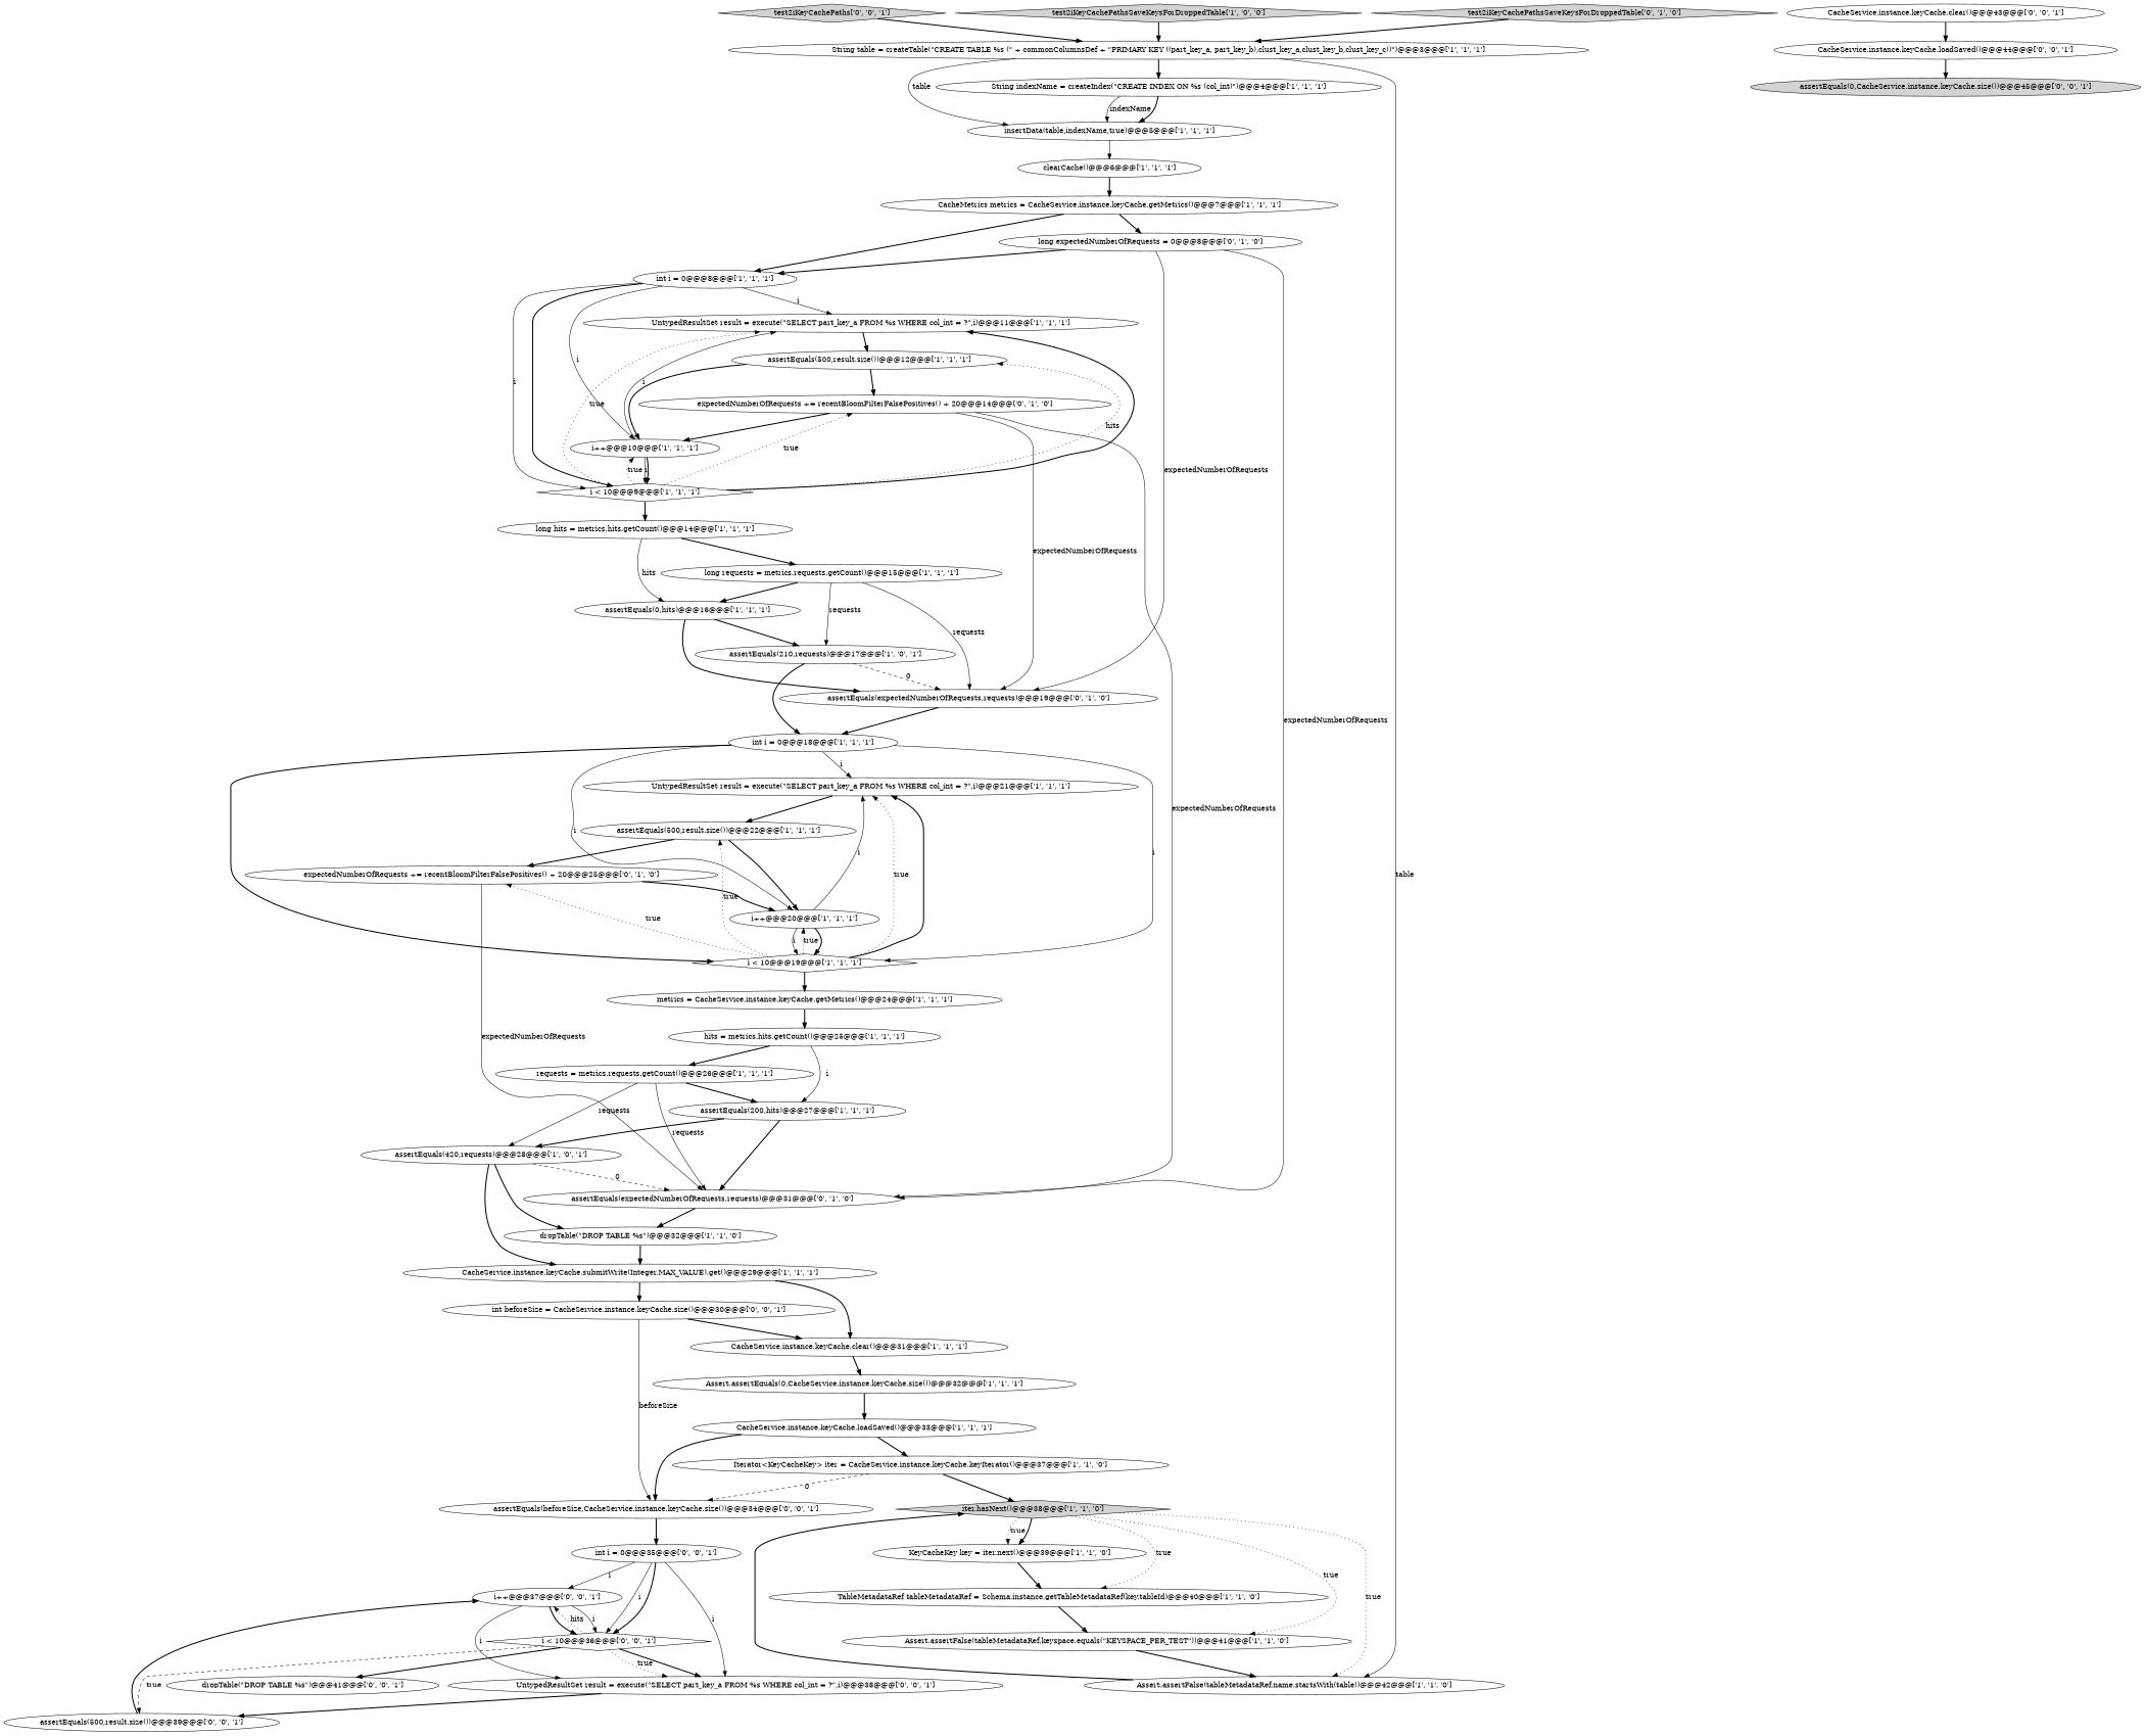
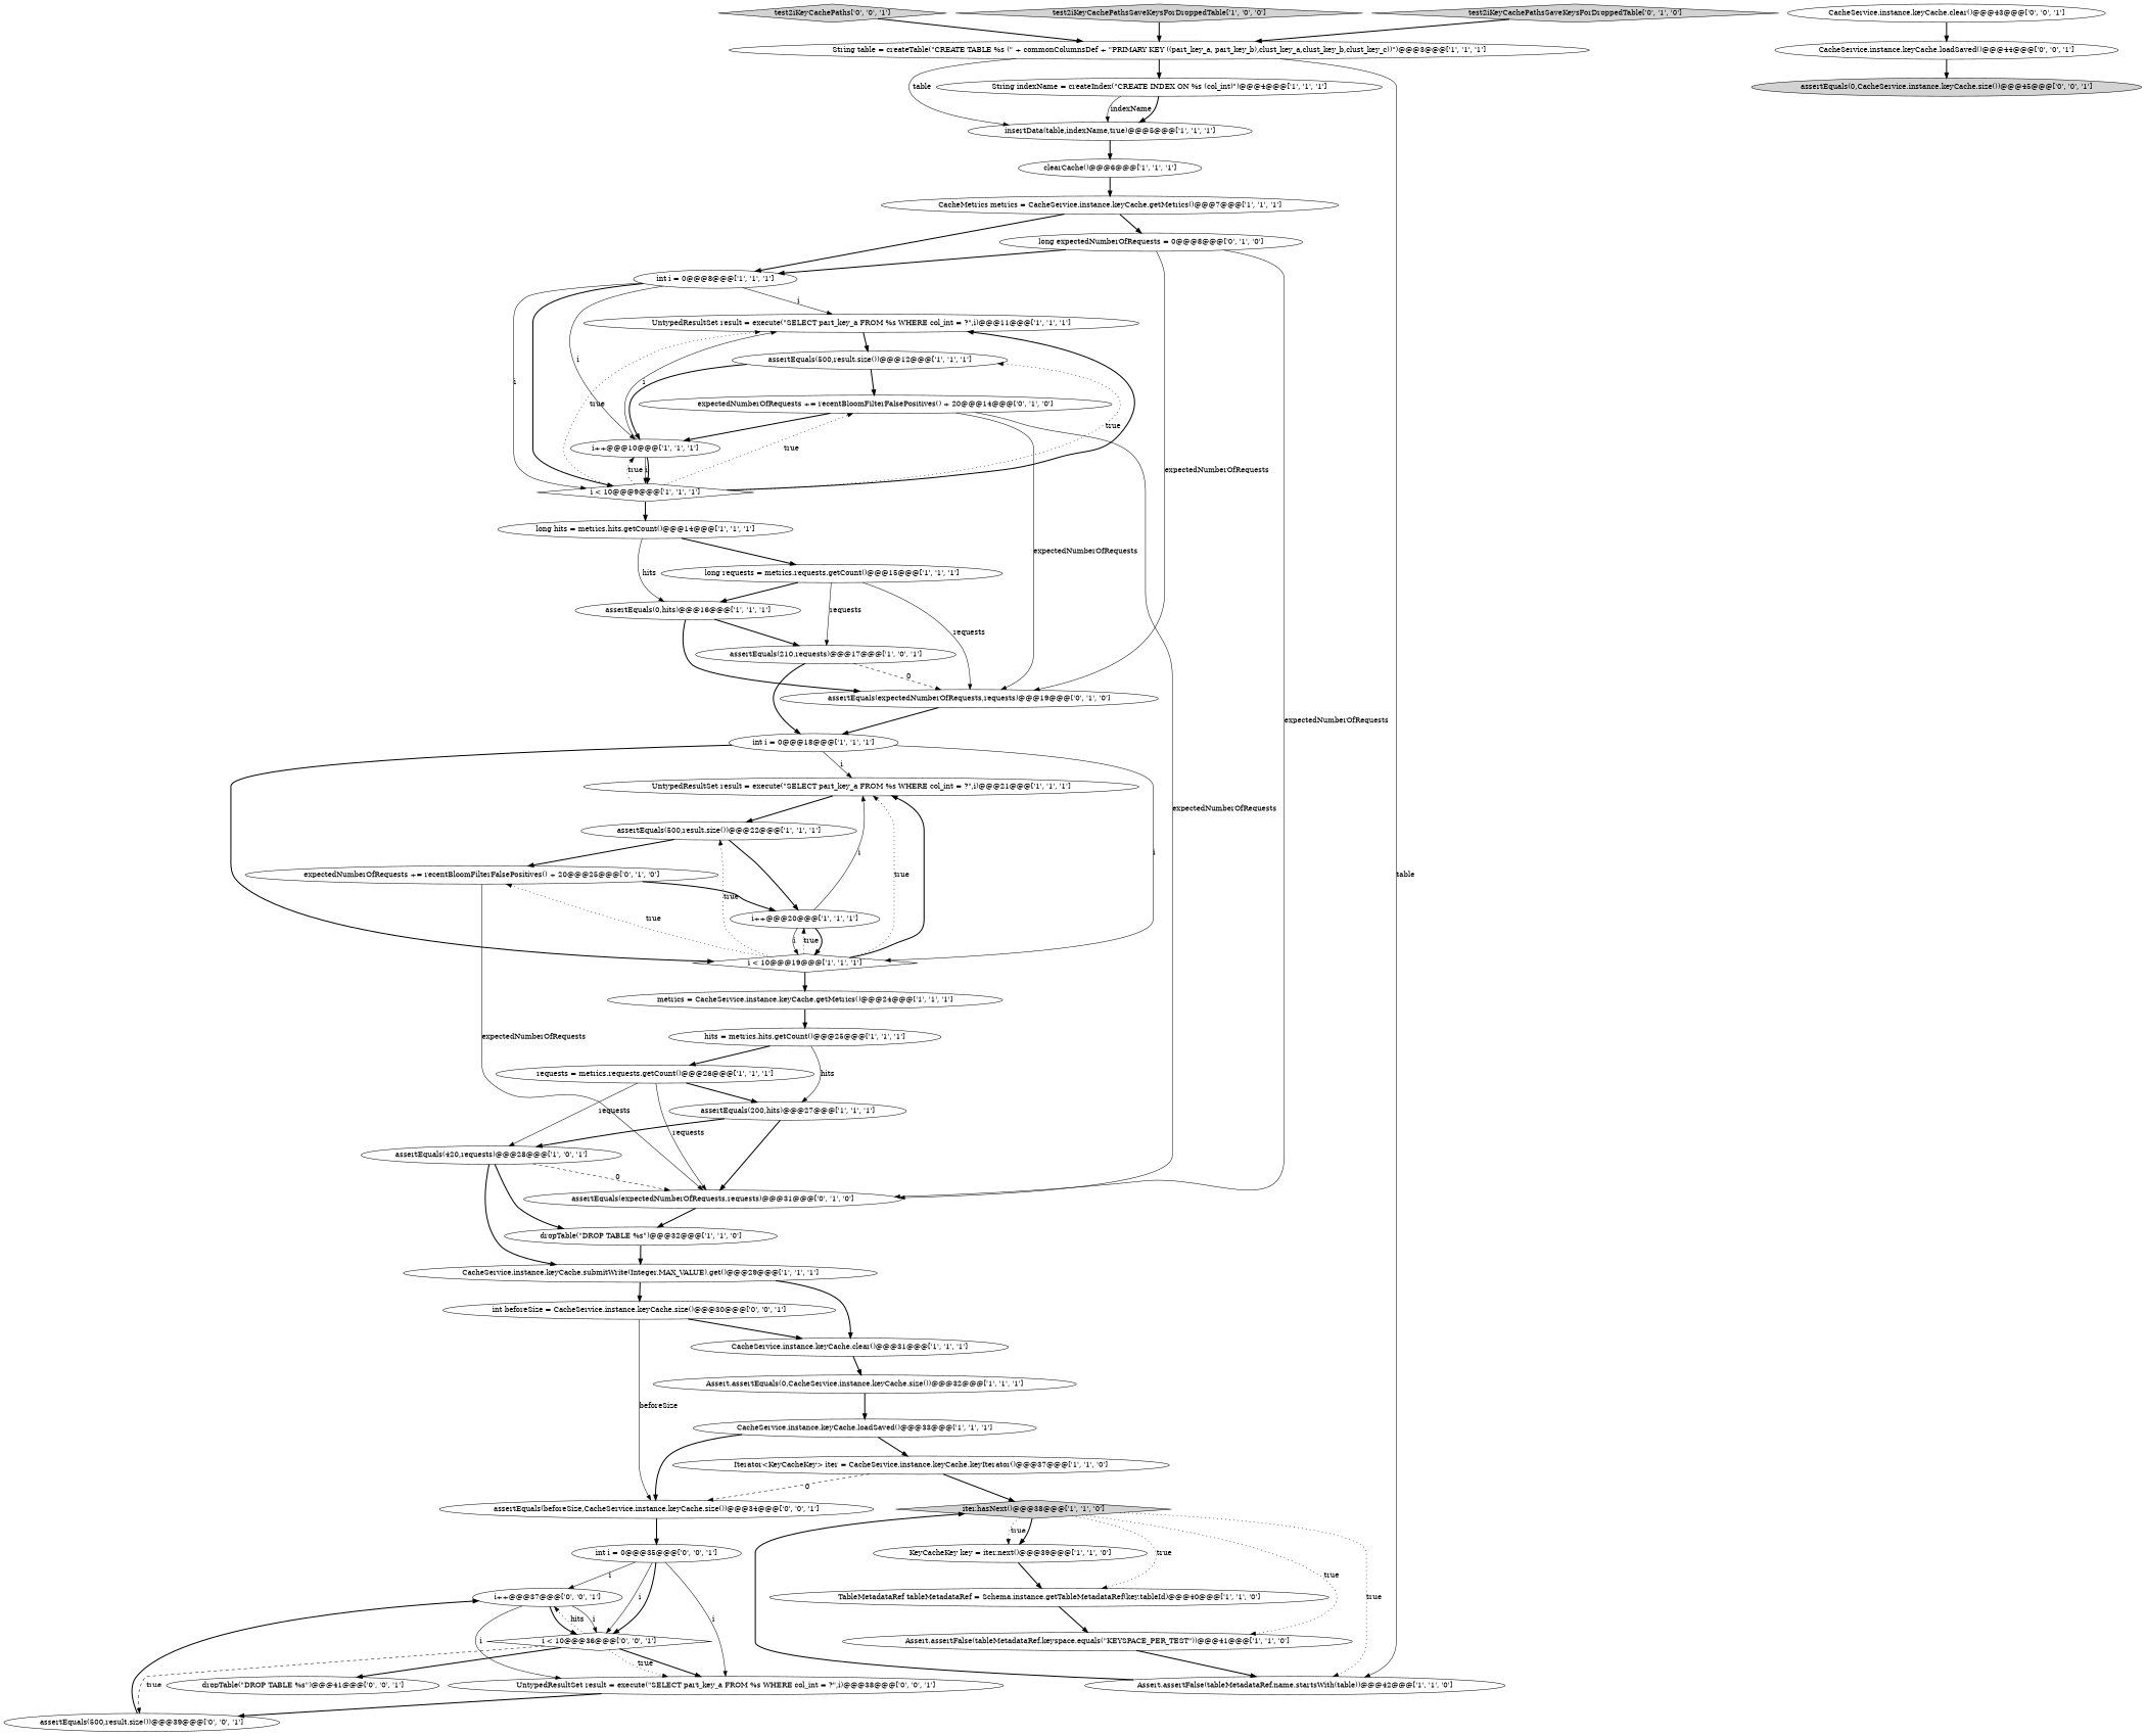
  digraph {
    node [fillcolor=white shape=ellipse style=filled]
    edge [style=bold]
    n1 [label="UntypedResultSet result = execute(\"SELECT part_key_a FROM %s WHERE col_int = ?\",i)@@@21@@@['1', '1', '1']"]
    n2 [label="assertEquals(500,result.size())@@@22@@@['1', '1', '1']"]
    n3 [label="expectedNumberOfRequests += recentBloomFilterFalsePositives() + 20@@@25@@@['0', '1', '0']"]
    n4 [label="i++@@@20@@@['1', '1', '1']"]
    n5 [label="assertEquals(210,requests)@@@17@@@['1', '0', '1']"]
    n6 [label="assertEquals(expectedNumberOfRequests,requests)@@@19@@@['0', '1', '0']"]
    n7 [label="int i = 0@@@18@@@['1', '1', '1']"]
    n8 [label="i < 10@@@19@@@['1', '1', '1']" shape=diamond]
    n9 [fillcolor=lightgray label="test2iKeyCachePaths['0', '0', '1']" shape=diamond]
    n10 [label="String table = createTable(\"CREATE TABLE %s (\" + commonColumnsDef + \"PRIMARY KEY ((part_key_a, part_key_b),clust_key_a,clust_key_b,clust_key_c))\")@@@3@@@['1', '1', '1']"]
    n11 [label="Assert.assertFalse(tableMetadataRef.name.startsWith(table))@@@42@@@['1', '1', '0']"]
    n12 [label="insertData(table,indexName,true)@@@5@@@['1', '1', '1']"]
    n13 [label="String indexName = createIndex(\"CREATE INDEX ON %s (col_int)\")@@@4@@@['1', '1', '1']"]
    n14 [label="assertEquals(500,result.size())@@@39@@@['0', '0', '1']"]
    n15 [label="i++@@@37@@@['0', '0', '1']"]
    n16 [label="UntypedResultSet result = execute(\"SELECT part_key_a FROM %s WHERE col_int = ?\",i)@@@38@@@['0', '0', '1']"]
    n17 [label="i < 10@@@36@@@['0', '0', '1']" shape=diamond]
    n18 [label="assertEquals(expectedNumberOfRequests,requests)@@@31@@@['0', '1', '0']"]
    n19 [label="CacheService.instance.keyCache.clear()@@@31@@@['1', '1', '1']"]
    n20 [label="Assert.assertEquals(0,CacheService.instance.keyCache.size())@@@32@@@['1', '1', '1']"]
    n21 [label="CacheService.instance.keyCache.loadSaved()@@@33@@@['1', '1', '1']"]
    n22 [fillcolor=lightgray label="test2iKeyCachePathsSaveKeysForDroppedTable['1', '0', '0']" shape=diamond]
    n23 [label="dropTable(\"DROP TABLE %s\")@@@32@@@['1', '1', '0']"]
    n24 [label="CacheService.instance.keyCache.submitWrite(Integer.MAX_VALUE).get()@@@29@@@['1', '1', '1']"]
    n25 [label="int beforeSize = CacheService.instance.keyCache.size()@@@30@@@['0', '0', '1']"]
    n26 [label="TableMetadataRef tableMetadataRef = Schema.instance.getTableMetadataRef(key.tableId)@@@40@@@['1', '1', '0']"]
    n27 [label="Assert.assertFalse(tableMetadataRef.keyspace.equals(\"KEYSPACE_PER_TEST\"))@@@41@@@['1', '1', '0']"]
    n28 [label="metrics = CacheService.instance.keyCache.getMetrics()@@@24@@@['1', '1', '1']"]
    n29 [label="assertEquals(beforeSize,CacheService.instance.keyCache.size())@@@34@@@['0', '0', '1']"]
    n30 [label="int i = 0@@@35@@@['0', '0', '1']"]
    n31 [label="Iterator<KeyCacheKey> iter = CacheService.instance.keyCache.keyIterator()@@@37@@@['1', '1', '0']"]
    n32 [fillcolor=lightgray label="iter.hasNext()@@@38@@@['1', '1', '0']" shape=diamond]
    n33 [label="KeyCacheKey key = iter.next()@@@39@@@['1', '1', '0']"]
    n34 [fillcolor=lightgray label="test2iKeyCachePathsSaveKeysForDroppedTable['0', '1', '0']" shape=diamond]
    n35 [label="CacheService.instance.keyCache.clear()@@@43@@@['0', '0', '1']"]
    n36 [label="CacheService.instance.keyCache.loadSaved()@@@44@@@['0', '0', '1']"]
    n37 [fillcolor=lightgray label="assertEquals(0,CacheService.instance.keyCache.size())@@@45@@@['0', '0', '1']"]
    n38 [label="UntypedResultSet result = execute(\"SELECT part_key_a FROM %s WHERE col_int = ?\",i)@@@11@@@['1', '1', '1']"]
    n39 [label="assertEquals(500,result.size())@@@12@@@['1', '1', '1']"]
    n40 [label="expectedNumberOfRequests += recentBloomFilterFalsePositives() + 20@@@14@@@['0', '1', '0']"]
    n41 [label="i++@@@10@@@['1', '1', '1']"]
    n42 [label="long expectedNumberOfRequests = 0@@@8@@@['0', '1', '0']"]
    n43 [label="int i = 0@@@8@@@['1', '1', '1']"]
    n44 [label="i < 10@@@9@@@['1', '1', '1']" shape=diamond]
    n45 [label="assertEquals(200,hits)@@@27@@@['1', '1', '1']"]
    n46 [label="assertEquals(420,requests)@@@28@@@['1', '0', '1']"]
    n47 [label="long requests = metrics.requests.getCount()@@@15@@@['1', '1', '1']"]
    n48 [label="assertEquals(0,hits)@@@16@@@['1', '1', '1']"]
    n49 [label="dropTable(\"DROP TABLE %s\")@@@41@@@['0', '0', '1']"]
    n50 [label="CacheMetrics metrics = CacheService.instance.keyCache.getMetrics()@@@7@@@['1', '1', '1']"]
    n51 [label="hits = metrics.hits.getCount()@@@25@@@['1', '1', '1']"]
    n52 [label="requests = metrics.requests.getCount()@@@26@@@['1', '1', '1']"]
    n53 [label="clearCache()@@@6@@@['1', '1', '1']"]
    n54 [label="long hits = metrics.hits.getCount()@@@14@@@['1', '1', '1']"]
    n1 -> n2
    n2 -> n3
    n2 -> n4
    n3 -> n4
    n3 -> n18 [label=expectedNumberOfRequests style=solid]
    n4 -> n1 [label=i style=solid]
    n4 -> n8
    n4 -> n8 [label=i style=solid]
    n5 -> n6 [label=0 style=dashed]
    n5 -> n7
    n6 -> n7
    n7 -> n1 [label=i style=solid]
-   n7 -> n4 [label=i style=solid]
    n7 -> n8
    n7 -> n8 [label=i style=solid]
    n8 -> n1 [label=true style=dotted]
    n8 -> n1
    n8 -> n2 [label=true style=dotted]
    n8 -> n3 [label=true style=dotted]
    n8 -> n4 [label=true style=dotted]
    n8 -> n28
    n9 -> n10
    n10 -> n11 [label=table style=solid]
    n10 -> n12 [label=table style=solid]
    n10 -> n13
    n11 -> n32
-   n12 -> n53 [style=solid]
+   n12 -> n53
    n13 -> n12 [label=indexName style=solid]
    n13 -> n12
    n14 -> n15
    n15 -> n16 [label=i style=solid]
    n15 -> n17 [label=i style=solid]
    n15 -> n17
    n16 -> n14
    n17 -> n14 [label=true style=dashed]
    n17 -> n15 [label=hits style=dotted]
    n17 -> n16
    n17 -> n16 [label=true style=dotted]
    n17 -> n49
    n18 -> n23
    n19 -> n20
    n20 -> n21
    n21 -> n29
    n21 -> n31
    n22 -> n10
    n23 -> n24
    n24 -> n19
    n24 -> n25
    n25 -> n19
    n25 -> n29 [label=beforeSize style=solid]
    n26 -> n27
    n27 -> n11
    n28 -> n51
    n29 -> n30
    n30 -> n15 [label=i style=solid]
    n30 -> n16 [label=i style=solid]
    n30 -> n17 [label=i style=solid]
    n30 -> n17
    n31 -> n29 [label=0 style=dashed]
    n31 -> n32
    n32 -> n11 [label=true style=dotted]
    n32 -> n26 [label=true style=dotted]
    n32 -> n27 [label=true style=dotted]
    n32 -> n33 [label=true style=dotted]
    n32 -> n33
    n33 -> n26
    n34 -> n10
    n35 -> n36
    n36 -> n37
    n38 -> n39
    n39 -> n40
    n39 -> n41
    n40 -> n6 [label=expectedNumberOfRequests style=solid]
    n40 -> n18 [label=expectedNumberOfRequests style=solid]
    n40 -> n41
    n41 -> n38 [label=i style=solid]
    n41 -> n44 [label=i style=solid]
    n41 -> n44
    n42 -> n6 [label=expectedNumberOfRequests style=solid]
    n42 -> n18 [label=expectedNumberOfRequests style=solid]
    n42 -> n43
    n43 -> n38 [label=i style=solid]
    n43 -> n41 [label=i style=solid]
    n43 -> n44 [label=i style=solid]
    n43 -> n44
    n44 -> n38 [label=true style=dotted]
    n44 -> n38
-   n44 -> n39 [label=hits style=dotted]
+   n44 -> n39 [label=true style=dotted]
    n44 -> n40 [label=true style=dotted]
    n44 -> n41 [label=true style=dotted]
    n44 -> n54
    n45 -> n18
    n45 -> n46
    n46 -> n18 [label=0 style=dashed]
    n46 -> n23
    n46 -> n24
    n47 -> n5 [label=requests style=solid]
    n47 -> n6 [label=requests style=solid]
    n47 -> n48
    n48 -> n5
    n48 -> n6
    n50 -> n42
    n50 -> n43
-   n51 -> n45 [label=i style=solid]
+   n51 -> n45 [label=hits style=solid]
    n51 -> n52
    n52 -> n18 [label=requests style=solid]
    n52 -> n45
    n52 -> n46 [label=requests style=solid]
    n53 -> n50
    n54 -> n47
    n54 -> n48 [label=hits style=solid]
  }
